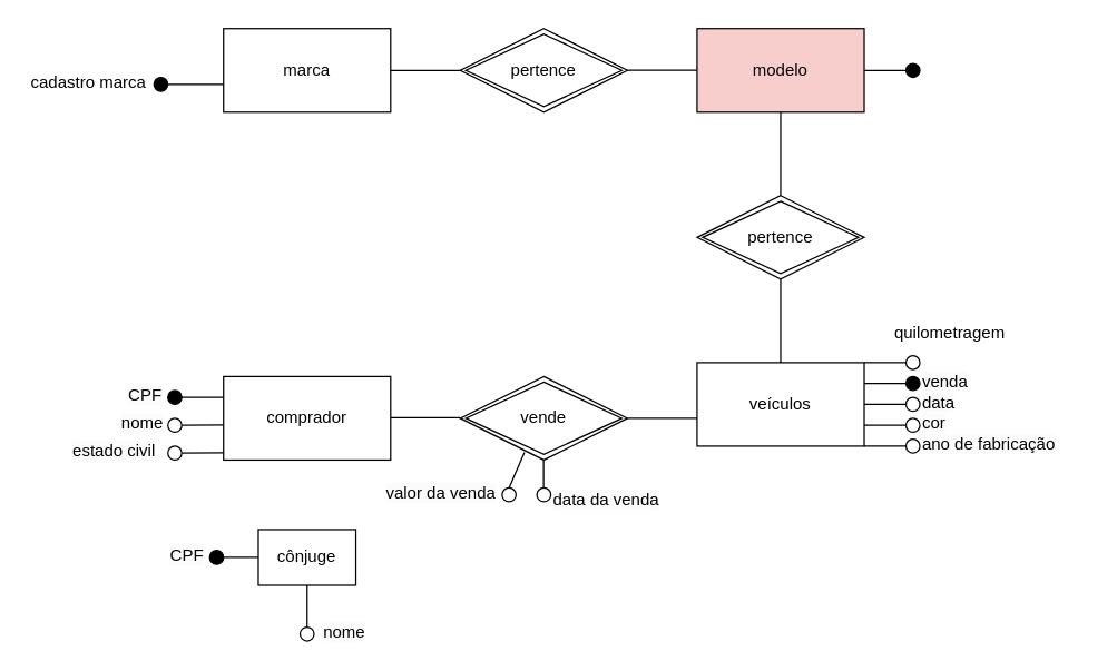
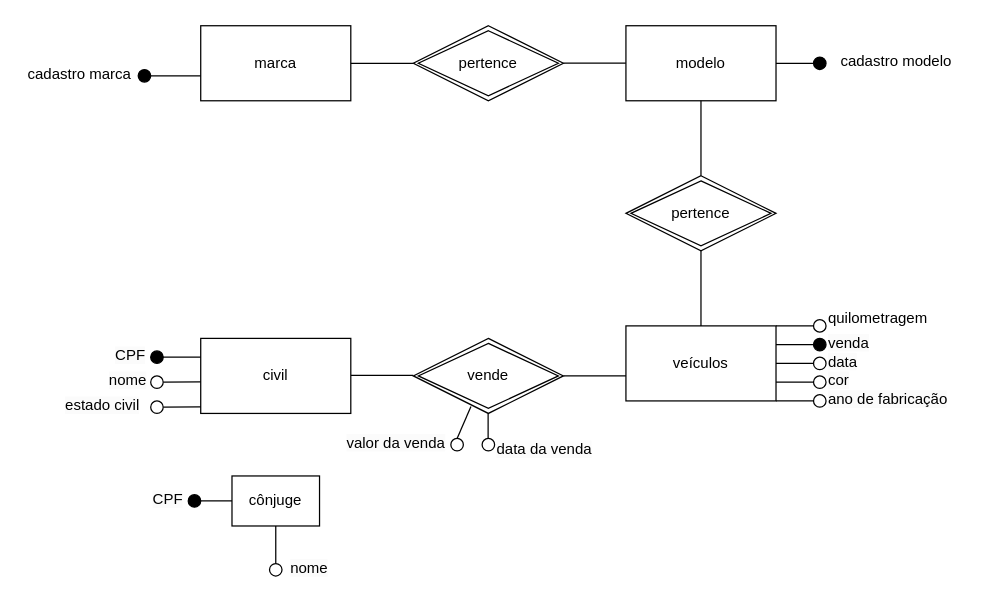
  <mxCell id="0" />
  <mxCell id="1" parent="0" />
  <mxCell id="2" value="marca" style="rounded=0;whiteSpace=wrap;html=1;" parent="1" vertex="1"><mxGeometry x="160" y="20" width="120" height="60" as="geometry" /></mxCell>
  <mxCell id="3" value="" style="endArrow=none;html=1;rounded=0;" parent="1" edge="1"><mxGeometry width="50" height="50" relative="1" as="geometry"><mxPoint x="280" y="50" as="sourcePoint" /><mxPoint x="330" y="50" as="targetPoint" /><Array as="points" /></mxGeometry></mxCell>
  <mxCell id="4" value="pertence" style="shape=rhombus;double=1;perimeter=rhombusPerimeter;whiteSpace=wrap;html=1;align=center;" parent="1" vertex="1"><mxGeometry x="330" y="20" width="120" height="60" as="geometry" /></mxCell>
  <mxCell id="5" value="" style="endArrow=none;html=1;rounded=0;" parent="1" edge="1"><mxGeometry width="50" height="50" relative="1" as="geometry"><mxPoint x="450" y="49.83" as="sourcePoint" /><mxPoint x="500" y="49.83" as="targetPoint" /><Array as="points" /></mxGeometry></mxCell>
- <mxCell id="6" value="modelo" style="rounded=0;whiteSpace=wrap;html=1;fillColor=#f8cecc;" parent="1" vertex="1"><mxGeometry x="500" y="20" width="120" height="60" as="geometry" /></mxCell>
+ <mxCell id="6" value="modelo" style="rounded=0;whiteSpace=wrap;html=1;" parent="1" vertex="1"><mxGeometry x="500" y="20" width="120" height="60" as="geometry" /></mxCell>
  <mxCell id="7" value="" style="endArrow=none;html=1;rounded=0;entryX=0.5;entryY=1;entryDx=0;entryDy=0;" parent="1" target="6" edge="1"><mxGeometry width="50" height="50" relative="1" as="geometry"><mxPoint x="560" y="140" as="sourcePoint" /><mxPoint x="430" y="90" as="targetPoint" /><Array as="points" /></mxGeometry></mxCell>
  <mxCell id="8" value="veículos" style="rounded=0;whiteSpace=wrap;html=1;" parent="1" vertex="1"><mxGeometry x="500" y="260" width="120" height="60" as="geometry" /></mxCell>
  <mxCell id="9" value="pertence" style="shape=rhombus;double=1;perimeter=rhombusPerimeter;whiteSpace=wrap;html=1;align=center;" parent="1" vertex="1"><mxGeometry x="500" y="140" width="120" height="60" as="geometry" /></mxCell>
  <mxCell id="10" value="" style="endArrow=none;html=1;rounded=0;exitX=0.5;exitY=1;exitDx=0;exitDy=0;" parent="1" source="9" edge="1"><mxGeometry width="50" height="50" relative="1" as="geometry"><mxPoint x="565" y="250" as="sourcePoint" /><mxPoint x="560" y="260" as="targetPoint" /><Array as="points"><mxPoint x="560" y="220" /></Array></mxGeometry></mxCell>
- <mxCell id="11" value="quilometragem" style="text;whiteSpace=wrap;html=1;" parent="1" vertex="1"><mxGeometry x="640" y="225" width="86" height="20" as="geometry" /></mxCell>
+ <mxCell id="11" value="quilometragem" style="text;whiteSpace=wrap;html=1;" parent="1" vertex="1"><mxGeometry x="660" y="240" width="86" height="20" as="geometry" /></mxCell>
  <mxCell id="12" value="" style="endArrow=none;html=1;rounded=0;entryX=1;entryY=0.5;entryDx=0;entryDy=0;exitX=0;exitY=0.5;exitDx=0;exitDy=0;" parent="1" source="13" target="8" edge="1"><mxGeometry width="50" height="50" relative="1" as="geometry"><mxPoint x="650" y="300" as="sourcePoint" /><mxPoint x="660" y="330" as="targetPoint" /><Array as="points"><mxPoint x="640" y="290" /></Array></mxGeometry></mxCell>
  <mxCell id="13" value="" style="ellipse;whiteSpace=wrap;html=1;aspect=fixed;" parent="1" vertex="1"><mxGeometry x="650" y="285" width="10" height="10" as="geometry" /></mxCell>
  <mxCell id="14" value="" style="ellipse;whiteSpace=wrap;html=1;aspect=fixed;" parent="1" vertex="1"><mxGeometry x="650" y="300" width="10" height="10" as="geometry" /></mxCell>
  <mxCell id="15" value="" style="endArrow=none;html=1;rounded=0;entryX=1;entryY=0.75;entryDx=0;entryDy=0;exitX=0;exitY=0.5;exitDx=0;exitDy=0;" parent="1" source="14" target="8" edge="1"><mxGeometry width="50" height="50" relative="1" as="geometry"><mxPoint x="660" y="305" as="sourcePoint" /><mxPoint x="630" y="300" as="targetPoint" /><Array as="points"><mxPoint x="650" y="305" /><mxPoint x="640" y="305" /></Array></mxGeometry></mxCell>
  <mxCell id="16" value="" style="ellipse;whiteSpace=wrap;html=1;aspect=fixed;labelBackgroundColor=#000000;fillColor=#000000;" parent="1" vertex="1"><mxGeometry x="650" y="270" width="10" height="10" as="geometry" /></mxCell>
  <mxCell id="17" value="" style="endArrow=none;html=1;rounded=0;entryX=1;entryY=0.75;entryDx=0;entryDy=0;exitX=0;exitY=0.5;exitDx=0;exitDy=0;" parent="1" source="16" edge="1"><mxGeometry width="50" height="50" relative="1" as="geometry"><mxPoint x="660" y="275" as="sourcePoint" /><mxPoint x="620" y="275" as="targetPoint" /><Array as="points"><mxPoint x="650" y="275" /><mxPoint x="640" y="275" /></Array></mxGeometry></mxCell>
  <mxCell id="18" value="&lt;span style=&quot;color: rgb(0, 0, 0); font-family: Helvetica; font-size: 12px; font-style: normal; font-variant-ligatures: normal; font-variant-caps: normal; font-weight: 400; letter-spacing: normal; orphans: 2; text-align: left; text-indent: 0px; text-transform: none; widows: 2; word-spacing: 0px; -webkit-text-stroke-width: 0px; background-color: rgb(251, 251, 251); text-decoration-thickness: initial; text-decoration-style: initial; text-decoration-color: initial; float: none; display: inline !important;&quot;&gt;venda&lt;/span&gt;" style="text;whiteSpace=wrap;html=1;" parent="1" vertex="1"><mxGeometry x="660" y="260" width="40" height="20" as="geometry" /></mxCell>
  <mxCell id="19" value="&lt;span style=&quot;color: rgb(0, 0, 0); font-family: Helvetica; font-size: 12px; font-style: normal; font-variant-ligatures: normal; font-variant-caps: normal; font-weight: 400; letter-spacing: normal; orphans: 2; text-align: left; text-indent: 0px; text-transform: none; widows: 2; word-spacing: 0px; -webkit-text-stroke-width: 0px; background-color: rgb(251, 251, 251); text-decoration-thickness: initial; text-decoration-style: initial; text-decoration-color: initial; float: none; display: inline !important;&quot;&gt;data&lt;/span&gt;" style="text;whiteSpace=wrap;html=1;" parent="1" vertex="1"><mxGeometry x="660" y="275" width="30" height="25" as="geometry" /></mxCell>
  <mxCell id="20" value="&lt;span style=&quot;color: rgb(0, 0, 0); font-family: Helvetica; font-size: 12px; font-style: normal; font-variant-ligatures: normal; font-variant-caps: normal; font-weight: 400; letter-spacing: normal; orphans: 2; text-align: left; text-indent: 0px; text-transform: none; widows: 2; word-spacing: 0px; -webkit-text-stroke-width: 0px; background-color: rgb(251, 251, 251); text-decoration-thickness: initial; text-decoration-style: initial; text-decoration-color: initial; float: none; display: inline !important;&quot;&gt;cor&lt;/span&gt;" style="text;whiteSpace=wrap;html=1;" parent="1" vertex="1"><mxGeometry x="660" y="290" width="20" height="20" as="geometry" /></mxCell>
  <mxCell id="21" value="&lt;span style=&quot;color: rgb(0, 0, 0); font-family: Helvetica; font-size: 12px; font-style: normal; font-variant-ligatures: normal; font-variant-caps: normal; font-weight: 400; letter-spacing: normal; orphans: 2; text-align: left; text-indent: 0px; text-transform: none; widows: 2; word-spacing: 0px; -webkit-text-stroke-width: 0px; background-color: rgb(251, 251, 251); text-decoration-thickness: initial; text-decoration-style: initial; text-decoration-color: initial; float: none; display: inline !important;&quot;&gt;ano de fabricação&lt;/span&gt;" style="text;whiteSpace=wrap;html=1;" parent="1" vertex="1"><mxGeometry x="660" y="305" width="100" height="20" as="geometry" /></mxCell>
  <mxCell id="22" value="" style="ellipse;whiteSpace=wrap;html=1;aspect=fixed;" parent="1" vertex="1"><mxGeometry x="650" y="315" width="10" height="10" as="geometry" /></mxCell>
  <mxCell id="23" value="" style="endArrow=none;html=1;rounded=0;entryX=1;entryY=0.75;entryDx=0;entryDy=0;exitX=0;exitY=0.5;exitDx=0;exitDy=0;" parent="1" source="22" edge="1"><mxGeometry width="50" height="50" relative="1" as="geometry"><mxPoint x="660" y="320" as="sourcePoint" /><mxPoint x="620" y="320" as="targetPoint" /><Array as="points"><mxPoint x="650" y="320" /><mxPoint x="640" y="320" /></Array></mxGeometry></mxCell>
  <mxCell id="24" value="" style="endArrow=none;html=1;rounded=0;exitX=1;exitY=0;exitDx=0;exitDy=0;" parent="1" source="8" target="25" edge="1"><mxGeometry width="50" height="50" relative="1" as="geometry"><mxPoint x="620" y="260" as="sourcePoint" /><mxPoint x="650" y="260" as="targetPoint" /><Array as="points" /></mxGeometry></mxCell>
  <mxCell id="25" value="" style="ellipse;whiteSpace=wrap;html=1;aspect=fixed;" parent="1" vertex="1"><mxGeometry x="650" y="255" width="10" height="10" as="geometry" /></mxCell>
  <mxCell id="26" value="vende" style="shape=rhombus;double=1;perimeter=rhombusPerimeter;whiteSpace=wrap;html=1;align=center;" parent="1" vertex="1"><mxGeometry x="330" y="270" width="120" height="60" as="geometry" /></mxCell>
  <mxCell id="27" value="" style="endArrow=none;html=1;rounded=0;" parent="1" edge="1"><mxGeometry width="50" height="50" relative="1" as="geometry"><mxPoint x="450" y="300" as="sourcePoint" /><mxPoint x="500" y="300" as="targetPoint" /><Array as="points" /></mxGeometry></mxCell>
  <mxCell id="28" value="" style="endArrow=none;html=1;rounded=0;" parent="1" edge="1"><mxGeometry width="50" height="50" relative="1" as="geometry"><mxPoint x="280" y="299.62" as="sourcePoint" /><mxPoint x="330" y="299.62" as="targetPoint" /><Array as="points" /></mxGeometry></mxCell>
- <mxCell id="29" value="comprador" style="rounded=0;whiteSpace=wrap;html=1;" parent="1" vertex="1"><mxGeometry x="160" y="270" width="120" height="60" as="geometry" /></mxCell>
+ <mxCell id="29" value="civil" style="rounded=0;whiteSpace=wrap;html=1;" parent="1" vertex="1"><mxGeometry x="160" y="270" width="120" height="60" as="geometry" /></mxCell>
  <mxCell id="30" value="" style="ellipse;whiteSpace=wrap;html=1;aspect=fixed;labelBackgroundColor=#000000;fillColor=#000000;" parent="1" vertex="1"><mxGeometry x="650" y="45" width="10" height="10" as="geometry" /></mxCell>
  <mxCell id="31" value="" style="endArrow=none;html=1;rounded=0;entryX=1;entryY=0.75;entryDx=0;entryDy=0;exitX=0;exitY=0.5;exitDx=0;exitDy=0;" parent="1" source="30" edge="1"><mxGeometry width="50" height="50" relative="1" as="geometry"><mxPoint x="660" y="50" as="sourcePoint" /><mxPoint x="620" y="50" as="targetPoint" /><Array as="points"><mxPoint x="650" y="50" /><mxPoint x="640" y="50" /></Array></mxGeometry></mxCell>
  <mxCell id="32" value="" style="ellipse;whiteSpace=wrap;html=1;aspect=fixed;labelBackgroundColor=#000000;fillColor=#000000;" parent="1" vertex="1"><mxGeometry x="110" y="55" width="10" height="10" as="geometry" /></mxCell>
  <mxCell id="33" value="" style="endArrow=none;html=1;rounded=0;" parent="1" edge="1"><mxGeometry width="50" height="50" relative="1" as="geometry"><mxPoint x="140" y="60" as="sourcePoint" /><mxPoint x="120" y="60" as="targetPoint" /><Array as="points"><mxPoint x="140" y="60" /><mxPoint x="160" y="60" /></Array></mxGeometry></mxCell>
  <mxCell id="34" value="cadastro marca" style="text;whiteSpace=wrap;html=1;" parent="1" vertex="1"><mxGeometry x="20" y="45" width="110" height="40" as="geometry" /></mxCell>
+ <mxCell id="35" value="cadastro modelo" style="text;whiteSpace=wrap;html=1;" parent="1" vertex="1"><mxGeometry x="670" y="35" width="110" height="20" as="geometry" /></mxCell>
  <mxCell id="36" value="" style="endArrow=none;html=1;rounded=0;" parent="1" edge="1"><mxGeometry width="50" height="50" relative="1" as="geometry"><mxPoint x="389.8" y="360" as="sourcePoint" /><mxPoint x="389.8" y="330" as="targetPoint" /></mxGeometry></mxCell>
  <mxCell id="37" value="" style="ellipse;whiteSpace=wrap;html=1;aspect=fixed;" parent="1" vertex="1"><mxGeometry x="385" y="350" width="10" height="10" as="geometry" /></mxCell>
  <mxCell id="38" value="&lt;span style=&quot;color: rgb(0, 0, 0); font-family: Helvetica; font-size: 12px; font-style: normal; font-variant-ligatures: normal; font-variant-caps: normal; font-weight: 400; letter-spacing: normal; orphans: 2; text-align: left; text-indent: 0px; text-transform: none; widows: 2; word-spacing: 0px; -webkit-text-stroke-width: 0px; background-color: rgb(251, 251, 251); text-decoration-thickness: initial; text-decoration-style: initial; text-decoration-color: initial; float: none; display: inline !important;&quot;&gt;data da&amp;nbsp;&lt;/span&gt;&lt;span style=&quot;color: rgb(0, 0, 0); font-family: Helvetica; font-size: 12px; font-style: normal; font-variant-ligatures: normal; font-variant-caps: normal; font-weight: 400; letter-spacing: normal; orphans: 2; text-align: left; text-indent: 0px; text-transform: none; widows: 2; word-spacing: 0px; -webkit-text-stroke-width: 0px; background-color: rgb(251, 251, 251); text-decoration-thickness: initial; text-decoration-style: initial; text-decoration-color: initial; float: none; display: inline !important;&quot;&gt;venda&lt;/span&gt;" style="text;whiteSpace=wrap;html=1;" parent="1" vertex="1"><mxGeometry x="395" y="345" width="100" height="20" as="geometry" /></mxCell>
  <mxCell id="39" value="&lt;span style=&quot;color: rgb(0, 0, 0); font-family: Helvetica; font-size: 12px; font-style: normal; font-variant-ligatures: normal; font-variant-caps: normal; font-weight: 400; letter-spacing: normal; orphans: 2; text-align: left; text-indent: 0px; text-transform: none; widows: 2; word-spacing: 0px; -webkit-text-stroke-width: 0px; background-color: rgb(251, 251, 251); text-decoration-thickness: initial; text-decoration-style: initial; text-decoration-color: initial; float: none; display: inline !important;&quot;&gt;valor da venda&lt;/span&gt;" style="text;whiteSpace=wrap;html=1;" parent="1" vertex="1"><mxGeometry x="275" y="340" width="110" height="25" as="geometry" /></mxCell>
  <mxCell id="40" value="" style="ellipse;whiteSpace=wrap;html=1;aspect=fixed;" parent="1" vertex="1"><mxGeometry x="360" y="350" width="10" height="10" as="geometry" /></mxCell>
  <mxCell id="41" value="" style="endArrow=none;html=1;rounded=0;entryX=0.384;entryY=0.908;entryDx=0;entryDy=0;entryPerimeter=0;exitX=0.5;exitY=0;exitDx=0;exitDy=0;" parent="1" source="40" target="26" edge="1"><mxGeometry width="50" height="50" relative="1" as="geometry"><mxPoint x="399.8" y="370" as="sourcePoint" /><mxPoint x="399.8" y="340" as="targetPoint" /><Array as="points" /></mxGeometry></mxCell>
  <mxCell id="42" value="" style="endArrow=none;html=1;rounded=0;entryX=0;entryY=0.25;entryDx=0;entryDy=0;exitX=0;exitY=0.5;exitDx=0;exitDy=0;" parent="1" source="43" target="29" edge="1"><mxGeometry width="50" height="50" relative="1" as="geometry"><mxPoint x="140" y="295" as="sourcePoint" /><mxPoint x="110" y="285" as="targetPoint" /><Array as="points"><mxPoint x="130" y="285" /></Array></mxGeometry></mxCell>
  <mxCell id="43" value="" style="ellipse;whiteSpace=wrap;html=1;aspect=fixed;fillColor=#000000;" parent="1" vertex="1"><mxGeometry x="120" y="280" width="10" height="10" as="geometry" /></mxCell>
  <mxCell id="44" value="&lt;span style=&quot;color: rgb(0, 0, 0); font-family: Helvetica; font-size: 12px; font-style: normal; font-variant-ligatures: normal; font-variant-caps: normal; font-weight: 400; letter-spacing: normal; orphans: 2; text-align: left; text-indent: 0px; text-transform: none; widows: 2; word-spacing: 0px; -webkit-text-stroke-width: 0px; background-color: rgb(251, 251, 251); text-decoration-thickness: initial; text-decoration-style: initial; text-decoration-color: initial; float: none; display: inline !important;&quot;&gt;CPF&lt;/span&gt;" style="text;whiteSpace=wrap;html=1;" parent="1" vertex="1"><mxGeometry x="90" y="270" width="30" height="20" as="geometry" /></mxCell>
  <mxCell id="45" value="" style="endArrow=none;html=1;rounded=0;entryX=0;entryY=0.25;entryDx=0;entryDy=0;" parent="1" edge="1"><mxGeometry width="50" height="50" relative="1" as="geometry"><mxPoint x="130" y="305" as="sourcePoint" /><mxPoint x="160" y="304.77" as="targetPoint" /><Array as="points"><mxPoint x="130" y="304.77" /></Array></mxGeometry></mxCell>
  <mxCell id="46" value="" style="ellipse;whiteSpace=wrap;html=1;aspect=fixed;" parent="1" vertex="1"><mxGeometry x="120" y="300" width="10" height="10" as="geometry" /></mxCell>
  <mxCell id="47" value="&lt;span style=&quot;color: rgb(0, 0, 0); font-family: Helvetica; font-size: 12px; font-style: normal; font-variant-ligatures: normal; font-variant-caps: normal; font-weight: 400; letter-spacing: normal; orphans: 2; text-align: left; text-indent: 0px; text-transform: none; widows: 2; word-spacing: 0px; -webkit-text-stroke-width: 0px; background-color: rgb(251, 251, 251); text-decoration-thickness: initial; text-decoration-style: initial; text-decoration-color: initial; float: none; display: inline !important;&quot;&gt;nome&lt;/span&gt;" style="text;whiteSpace=wrap;html=1;" parent="1" vertex="1"><mxGeometry x="85" y="290" width="35" height="20" as="geometry" /></mxCell>
  <mxCell id="48" value="&lt;span style=&quot;color: rgb(0, 0, 0); font-family: Helvetica; font-size: 12px; font-style: normal; font-variant-ligatures: normal; font-variant-caps: normal; font-weight: 400; letter-spacing: normal; orphans: 2; text-align: left; text-indent: 0px; text-transform: none; widows: 2; word-spacing: 0px; -webkit-text-stroke-width: 0px; background-color: rgb(251, 251, 251); text-decoration-thickness: initial; text-decoration-style: initial; text-decoration-color: initial; float: none; display: inline !important;&quot;&gt;estado civil&lt;/span&gt;" style="text;whiteSpace=wrap;html=1;" parent="1" vertex="1"><mxGeometry x="50" y="310" width="70" height="20" as="geometry" /></mxCell>
  <mxCell id="49" value="" style="endArrow=none;html=1;rounded=0;entryX=0;entryY=0.25;entryDx=0;entryDy=0;" parent="1" edge="1"><mxGeometry width="50" height="50" relative="1" as="geometry"><mxPoint x="130" y="325" as="sourcePoint" /><mxPoint x="160" y="324.77" as="targetPoint" /><Array as="points"><mxPoint x="130" y="324.77" /></Array></mxGeometry></mxCell>
  <mxCell id="50" value="" style="ellipse;whiteSpace=wrap;html=1;aspect=fixed;" parent="1" vertex="1"><mxGeometry x="120" y="320" width="10" height="10" as="geometry" /></mxCell>
  <mxCell id="51" value="cônjuge" style="whiteSpace=wrap;html=1;rounded=0;" parent="1" vertex="1"><mxGeometry x="185" y="380" width="70" height="40" as="geometry" /></mxCell>
  <mxCell id="52" value="" style="endArrow=none;html=1;rounded=0;entryX=0;entryY=0.5;entryDx=0;entryDy=0;exitX=0;exitY=0.5;exitDx=0;exitDy=0;" parent="1" source="53" target="51" edge="1"><mxGeometry width="50" height="50" relative="1" as="geometry"><mxPoint x="150" y="305" as="sourcePoint" /><mxPoint x="170" y="295" as="targetPoint" /><Array as="points" /></mxGeometry></mxCell>
  <mxCell id="53" value="" style="ellipse;whiteSpace=wrap;html=1;aspect=fixed;fillColor=#000000;" parent="1" vertex="1"><mxGeometry x="150" y="395" width="10" height="10" as="geometry" /></mxCell>
  <mxCell id="54" value="&lt;span style=&quot;color: rgb(0, 0, 0); font-family: Helvetica; font-size: 12px; font-style: normal; font-variant-ligatures: normal; font-variant-caps: normal; font-weight: 400; letter-spacing: normal; orphans: 2; text-align: left; text-indent: 0px; text-transform: none; widows: 2; word-spacing: 0px; -webkit-text-stroke-width: 0px; background-color: rgb(251, 251, 251); text-decoration-thickness: initial; text-decoration-style: initial; text-decoration-color: initial; float: none; display: inline !important;&quot;&gt;CPF&lt;/span&gt;" style="text;whiteSpace=wrap;html=1;" parent="1" vertex="1"><mxGeometry x="120" y="385" width="30" height="20" as="geometry" /></mxCell>
  <mxCell id="55" value="" style="ellipse;whiteSpace=wrap;html=1;aspect=fixed;" parent="1" vertex="1"><mxGeometry x="215" y="450" width="10" height="10" as="geometry" /></mxCell>
  <mxCell id="56" value="" style="endArrow=none;html=1;rounded=0;entryX=0.5;entryY=1;entryDx=0;entryDy=0;exitX=0.5;exitY=0;exitDx=0;exitDy=0;" parent="1" source="55" target="51" edge="1"><mxGeometry width="50" height="50" relative="1" as="geometry"><mxPoint x="140" y="315" as="sourcePoint" /><mxPoint x="170" y="314.77" as="targetPoint" /><Array as="points" /></mxGeometry></mxCell>
  <mxCell id="57" value="&lt;span style=&quot;color: rgb(0, 0, 0); font-family: Helvetica; font-size: 12px; font-style: normal; font-variant-ligatures: normal; font-variant-caps: normal; font-weight: 400; letter-spacing: normal; orphans: 2; text-align: left; text-indent: 0px; text-transform: none; widows: 2; word-spacing: 0px; -webkit-text-stroke-width: 0px; background-color: rgb(251, 251, 251); text-decoration-thickness: initial; text-decoration-style: initial; text-decoration-color: initial; float: none; display: inline !important;&quot;&gt;nome&lt;/span&gt;" style="text;whiteSpace=wrap;html=1;" parent="1" vertex="1"><mxGeometry x="230" y="440" width="35" height="20" as="geometry" /></mxCell>
